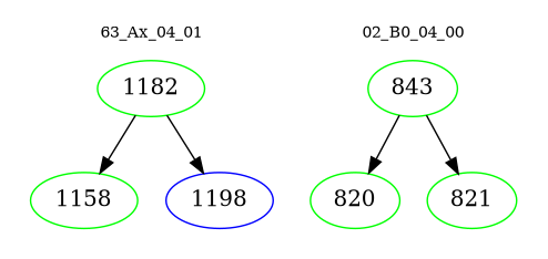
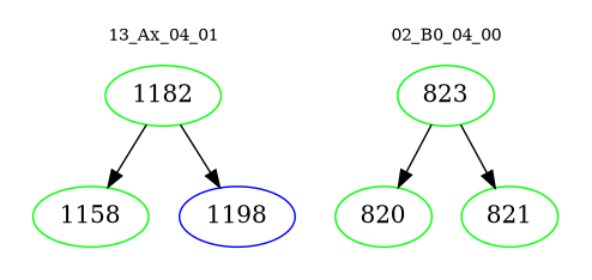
  digraph {
    node [color=green]
    edge [color=black]
    n1 [label=1182]
    n2 [label=1158]
    n3 [color=blue label=1198]
-   n4 [label=843]
+   n4 [label=823]
    n5 [label=820]
    n6 [label=821]
    subgraph cluster_1 {
      color=white
      fontsize=10
-     label="63_Ax_04_01"
+     label="13_Ax_04_01"
      n1
      n2
      n3
    }
    subgraph cluster_2 {
      color=white
      fontsize=10
      label="02_B0_04_00"
      n4
      n5
      n6
    }
    n1 -> n2
    n1 -> n3
    n4 -> n5
    n4 -> n6
  }
